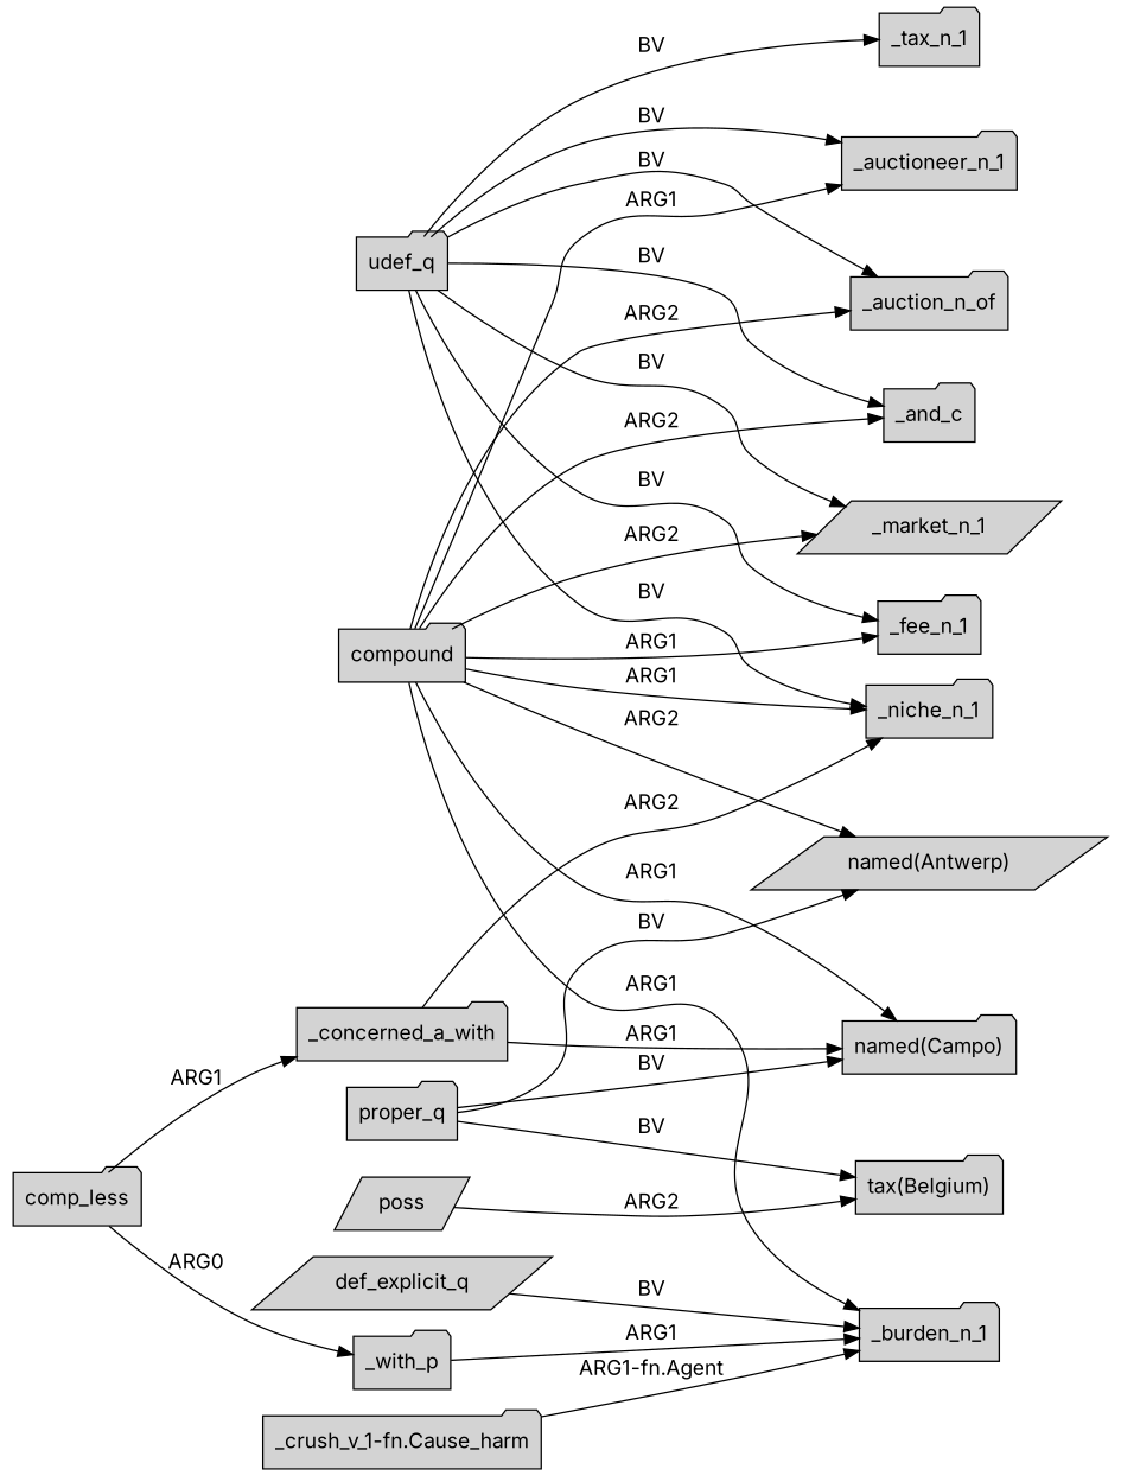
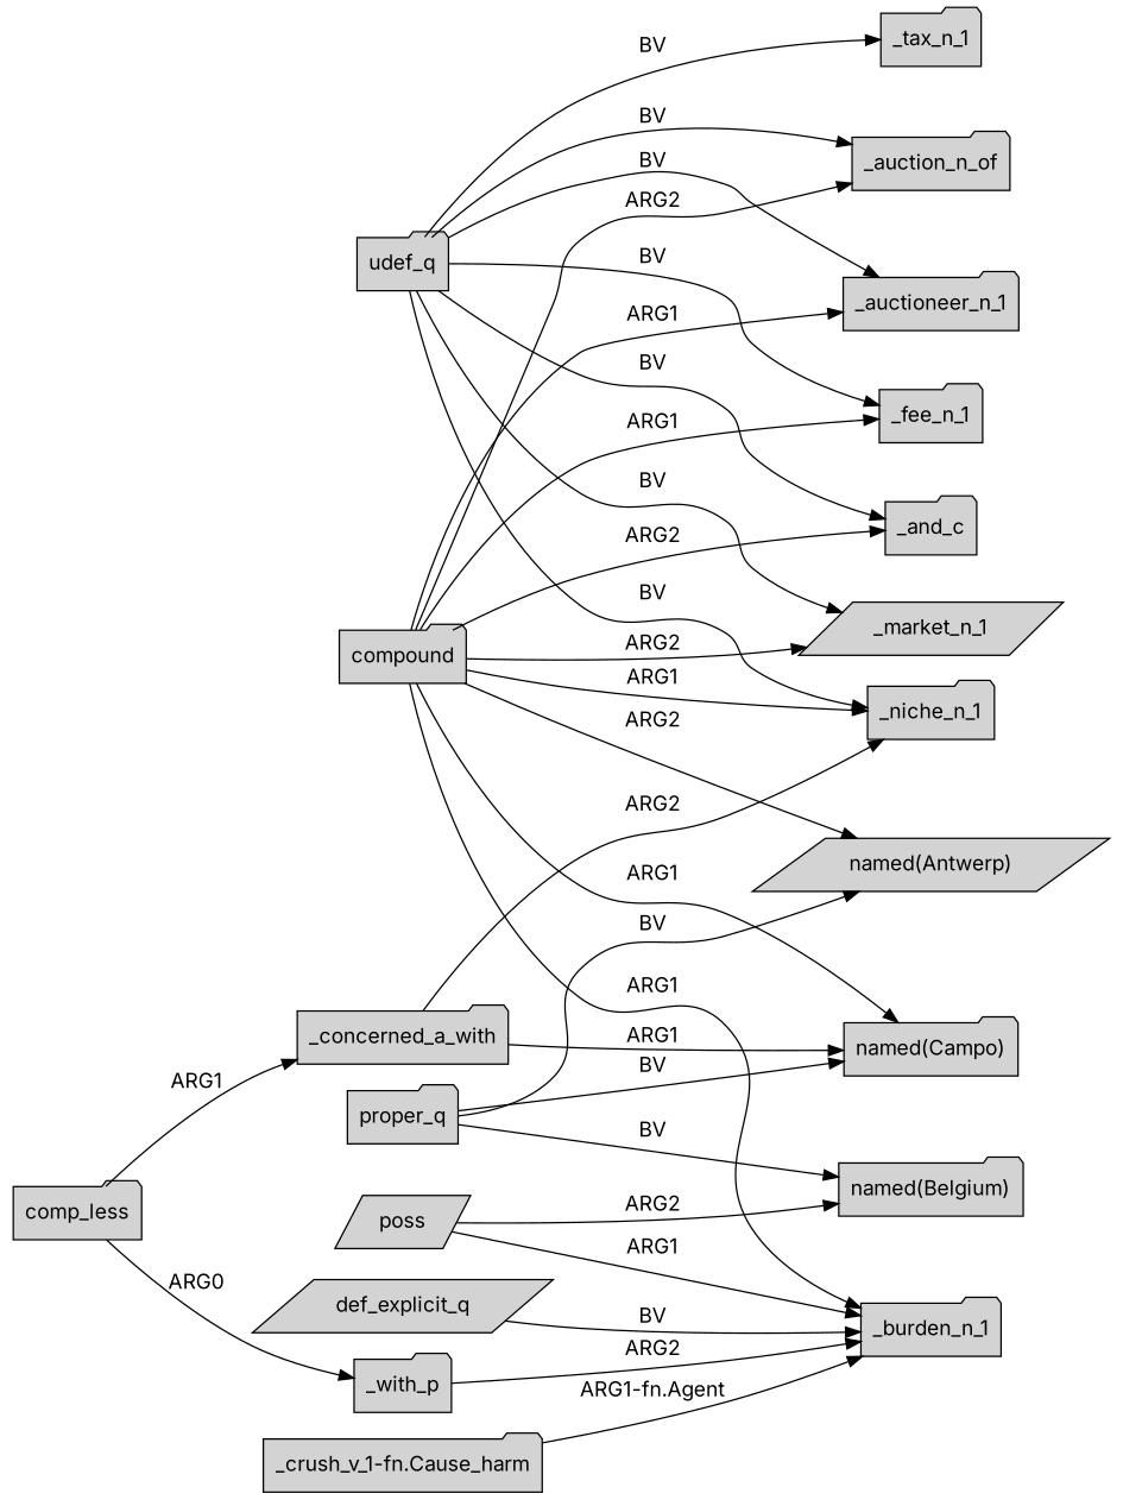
  digraph {
    fontname=Inter
    rankdir=LR
    node [fontname=Inter shape=folder style=filled]
    edge [fontname=Inter]
    _market_n_1 [shape=parallelogram]
    compound
    _fee_n_1
    _burden_n_1
    "named(Campo)"
    _auction_n_of
    "named(Antwerp)" [shape=parallelogram]
    _niche_n_1
    _auctioneer_n_1
    _and_c
    udef_q
    _tax_n_1
    proper_q
-   "named(Belgium)" [label="tax(Belgium)"]
+   "named(Belgium)"
    comp_less
    _concerned_a_with
    _with_p
    "_crush_v_1-fn.Cause_harm"
    poss [shape=parallelogram]
    def_explicit_q [shape=parallelogram]
    compound -> _market_n_1 [label=ARG2]
    compound -> _fee_n_1 [label=ARG1]
    compound -> _burden_n_1 [label=ARG1]
    compound -> "named(Campo)" [label=ARG1]
    compound -> _auction_n_of [label=ARG2]
    compound -> "named(Antwerp)" [label=ARG2]
    compound -> _niche_n_1 [label=ARG1]
    compound -> _auctioneer_n_1 [label=ARG1]
    compound -> _and_c [label=ARG2]
    udef_q -> _market_n_1 [label=BV]
    udef_q -> _fee_n_1 [label=BV]
    udef_q -> _auction_n_of [label=BV]
    udef_q -> _niche_n_1 [label=BV]
    udef_q -> _auctioneer_n_1 [label=BV]
    udef_q -> _and_c [label=BV]
    udef_q -> _tax_n_1 [label=BV]
    proper_q -> "named(Campo)" [label=BV]
    proper_q -> "named(Antwerp)" [label=BV]
    proper_q -> "named(Belgium)" [label=BV]
    comp_less -> _concerned_a_with [label=ARG1]
    comp_less -> _with_p [label=ARG0]
    _concerned_a_with -> "named(Campo)" [label=ARG1]
    _concerned_a_with -> _niche_n_1 [label=ARG2]
-   _with_p -> _burden_n_1 [label=ARG1]
+   _with_p -> _burden_n_1 [label=ARG2]
    "_crush_v_1-fn.Cause_harm" -> _burden_n_1 [label="ARG1-fn.Agent"]
+   poss -> _burden_n_1 [label=ARG1]
    poss -> "named(Belgium)" [label=ARG2]
    def_explicit_q -> _burden_n_1 [label=BV]
  }
